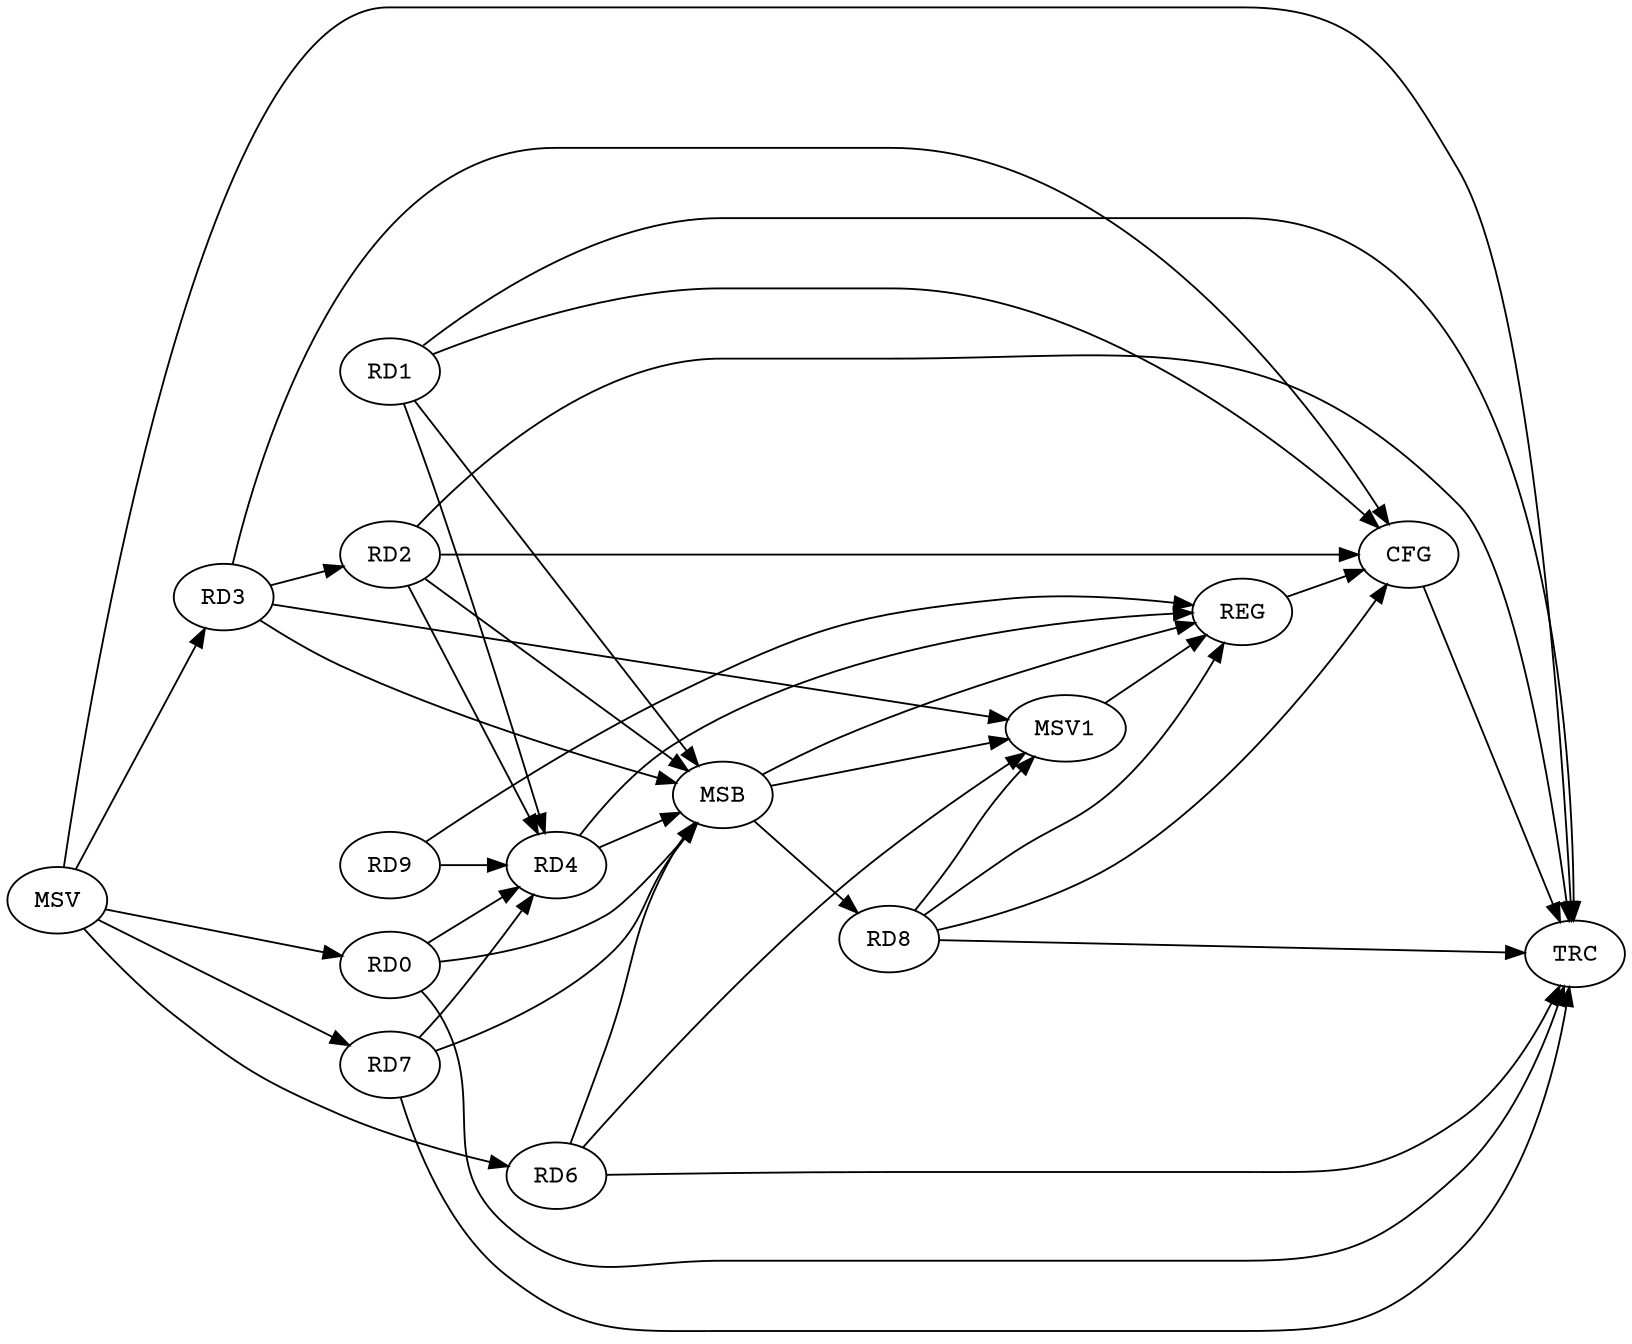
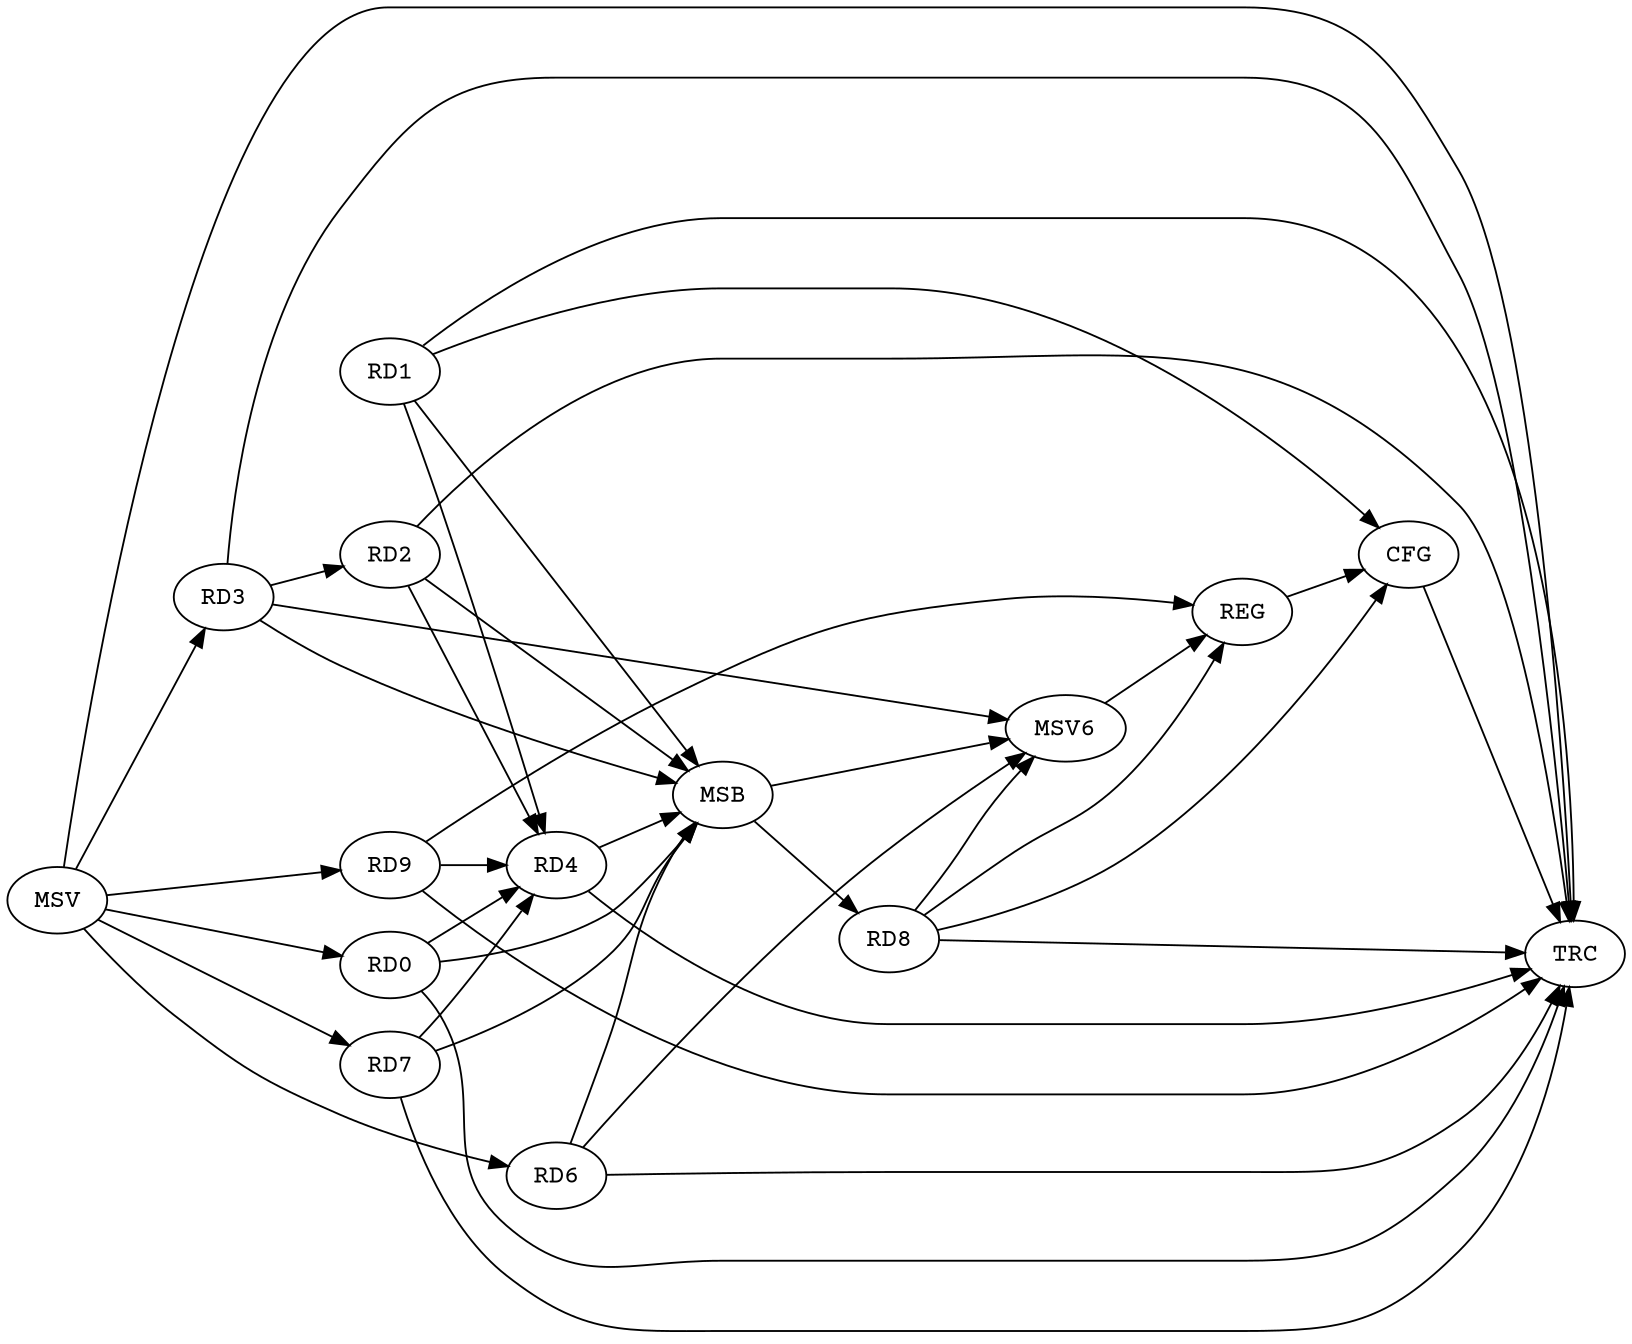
  strict digraph {
    fontname="Courier Prime"
    rankdir=LR
    node [fontname="Courier Prime"]
    edge [fontname="Courier Prime"]
    n1 [label=RD1]
    n2 [label=RD4]
    n3 [label=MSB]
    n4 [label=CFG]
    n5 [label=TRC]
-   n6 [label=MSV1]
+   n6 [label=MSV6]
    n7 [label=RD8]
    n8 [label=REG]
    n9 [label=RD2]
    n10 [label=RD3]
    n11 [label=RD0]
    n12 [label=RD6]
    n13 [label=RD7]
    n14 [label=RD9]
    n15 [label=MSV]
    n1 -> n2
    n1 -> n3
    n1 -> n4
    n1 -> n5
    n2 -> n3
-   n2 -> n8
+   n2 -> n5
    n3 -> n6
    n3 -> n7
-   n3 -> n8
    n4 -> n5
    n6 -> n8
    n7 -> n4
    n7 -> n5
    n7 -> n6
    n7 -> n8
    n8 -> n4
    n9 -> n2
    n9 -> n3
-   n9 -> n4
    n9 -> n5
    n10 -> n3
-   n10 -> n4
+   n10 -> n5
    n10 -> n6
    n10 -> n9
    n11 -> n2
    n11 -> n3
    n11 -> n5
    n12 -> n3
    n12 -> n5
    n12 -> n6
    n13 -> n2
    n13 -> n3
    n13 -> n5
    n14 -> n2
+   n14 -> n5
    n14 -> n8
    n15 -> n5
    n15 -> n10
    n15 -> n11
    n15 -> n12
    n15 -> n13
+   n15 -> n14
  }
